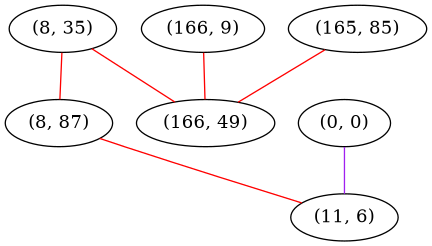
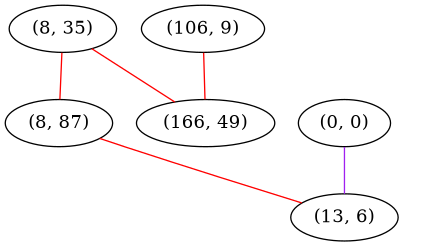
  graph {
    edge [color=red weight=1]
    "(8, 35)"
    "(8, 87)"
    "(166, 49)"
-   "(11, 6)"
+   "(11, 6)" [label="(13, 6)"]
    "(0, 0)"
-   "(166, 9)"
-   "(165, 85)"
+   "(166, 9)" [label="(106, 9)"]
    "(8, 35)" -- "(8, 87)"
    "(8, 35)" -- "(166, 49)"
    "(8, 87)" -- "(11, 6)"
    "(0, 0)" -- "(11, 6)" [color=purple weight=4]
    "(166, 9)" -- "(166, 49)"
-   "(165, 85)" -- "(166, 49)"
  }
